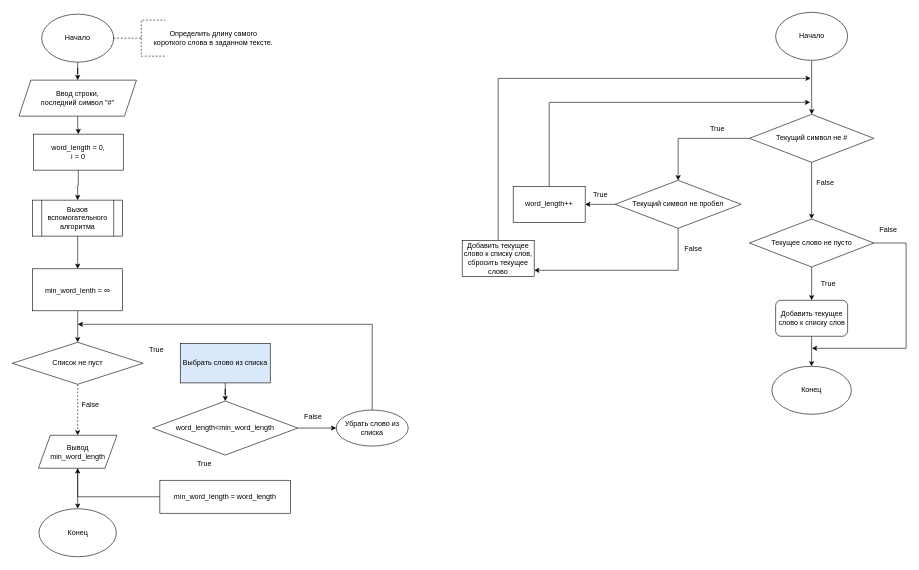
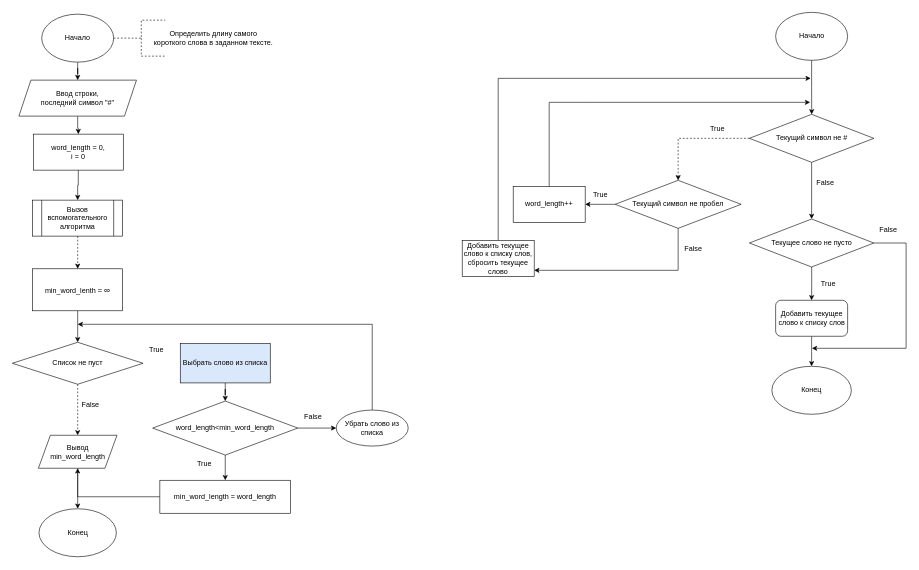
  <mxCell id="0" />
  <mxCell id="1" parent="0" />
  <mxCell id="2" value="" style="edgeStyle=orthogonalEdgeStyle;rounded=0;orthogonalLoop=1;jettySize=auto;html=1;" edge="1" parent="1" source="3" target="8"><mxGeometry relative="1" as="geometry" /></mxCell>
  <mxCell id="3" value="Начало" style="ellipse;whiteSpace=wrap;html=1;" vertex="1" parent="1"><mxGeometry x="69" y="23" width="120" height="80" as="geometry" /></mxCell>
  <mxCell id="4" value="" style="endArrow=none;dashed=1;html=1;rounded=0;exitX=1;exitY=0.5;exitDx=0;exitDy=0;" edge="1" parent="1" source="3"><mxGeometry width="50" height="50" relative="1" as="geometry"><mxPoint x="155" y="403" as="sourcePoint" /><mxPoint x="275" y="33" as="targetPoint" /><Array as="points"><mxPoint x="235" y="63" /><mxPoint x="235" y="33" /></Array></mxGeometry></mxCell>
  <mxCell id="5" value="" style="endArrow=none;dashed=1;html=1;rounded=0;" edge="1" parent="1"><mxGeometry width="50" height="50" relative="1" as="geometry"><mxPoint x="235" y="63" as="sourcePoint" /><mxPoint x="275" y="93" as="targetPoint" /><Array as="points"><mxPoint x="235" y="93" /></Array></mxGeometry></mxCell>
  <mxCell id="6" value="Определить длину самого&lt;br/&gt;короткого слова в заданном тексте." style="text;html=1;align=center;verticalAlign=middle;resizable=0;points=[];autosize=1;strokeColor=none;fillColor=none;" vertex="1" parent="1"><mxGeometry x="245" y="43" width="220" height="40" as="geometry" /></mxCell>
  <mxCell id="7" value="" style="edgeStyle=orthogonalEdgeStyle;rounded=0;orthogonalLoop=1;jettySize=auto;html=1;" edge="1" parent="1" source="8" target="20"><mxGeometry relative="1" as="geometry" /></mxCell>
  <mxCell id="8" value="Ввод строки,&lt;br&gt;последний символ &quot;#&quot;" style="shape=parallelogram;perimeter=parallelogramPerimeter;whiteSpace=wrap;html=1;fixedSize=1;" vertex="1" parent="1"><mxGeometry x="31" y="133" width="196" height="60" as="geometry" /></mxCell>
- <mxCell id="9" value="" style="edgeStyle=orthogonalEdgeStyle;rounded=0;orthogonalLoop=1;jettySize=auto;html=1;" edge="1" parent="1" source="10" target="38"><mxGeometry relative="1" as="geometry" /></mxCell>
+ <mxCell id="9" value="" style="edgeStyle=orthogonalEdgeStyle;rounded=0;orthogonalLoop=1;jettySize=auto;html=1;dashed=1;" edge="1" parent="1" source="10" target="38"><mxGeometry relative="1" as="geometry" /></mxCell>
  <mxCell id="10" value="Вызов вспомогательного алгоритма" style="shape=process;whiteSpace=wrap;html=1;backgroundOutline=1;" vertex="1" parent="1"><mxGeometry x="54" y="333" width="150" height="60" as="geometry" /></mxCell>
  <mxCell id="11" value="" style="edgeStyle=orthogonalEdgeStyle;rounded=0;orthogonalLoop=1;jettySize=auto;html=1;" edge="1" parent="1" source="12" target="26"><mxGeometry relative="1" as="geometry"><mxPoint x="1352.5" y="140" as="targetPoint" /></mxGeometry></mxCell>
  <mxCell id="12" value="Начало" style="ellipse;whiteSpace=wrap;html=1;" vertex="1" parent="1"><mxGeometry x="1292.5" y="20" width="120" height="80" as="geometry" /></mxCell>
  <mxCell id="13" value="" style="edgeStyle=orthogonalEdgeStyle;rounded=0;orthogonalLoop=1;jettySize=auto;html=1;exitX=0;exitY=0.5;exitDx=0;exitDy=0;" edge="1" parent="1" source="18" target="15"><mxGeometry relative="1" as="geometry"><mxPoint x="1070" y="340" as="sourcePoint" /><Array as="points"><mxPoint x="980" y="340" /></Array></mxGeometry></mxCell>
  <mxCell id="14" style="edgeStyle=orthogonalEdgeStyle;rounded=0;orthogonalLoop=1;jettySize=auto;html=1;exitX=0.5;exitY=1;exitDx=0;exitDy=0;" edge="1" parent="1" source="15"><mxGeometry relative="1" as="geometry"><mxPoint x="1350" y="170" as="targetPoint" /><Array as="points"><mxPoint x="980" y="170" /><mxPoint x="1351" y="170" /></Array></mxGeometry></mxCell>
  <mxCell id="15" value="word_length++" style="whiteSpace=wrap;html=1;" vertex="1" parent="1"><mxGeometry x="855" y="310" width="120" height="60" as="geometry" /></mxCell>
  <mxCell id="16" value="True" style="text;html=1;align=center;verticalAlign=middle;resizable=0;points=[];autosize=1;strokeColor=none;fillColor=none;" vertex="1" parent="1"><mxGeometry x="975" y="310" width="50" height="30" as="geometry" /></mxCell>
  <mxCell id="17" value="" style="edgeStyle=orthogonalEdgeStyle;rounded=0;orthogonalLoop=1;jettySize=auto;html=1;" edge="1" parent="1" source="18" target="22"><mxGeometry relative="1" as="geometry"><Array as="points"><mxPoint x="1130" y="450" /></Array></mxGeometry></mxCell>
  <mxCell id="18" value="Текущий символ не пробел" style="rhombus;whiteSpace=wrap;html=1;" vertex="1" parent="1"><mxGeometry x="1025" y="300" width="210" height="80" as="geometry" /></mxCell>
  <mxCell id="19" value="" style="edgeStyle=orthogonalEdgeStyle;rounded=0;orthogonalLoop=1;jettySize=auto;html=1;" edge="1" parent="1" source="20" target="10"><mxGeometry relative="1" as="geometry" /></mxCell>
  <mxCell id="20" value="word_length&lt;font style=&quot;font-size: 12px;&quot;&gt; =&lt;font style=&quot;&quot;&gt;&amp;nbsp;0&lt;/font&gt;,&lt;/font&gt;&lt;br&gt;i = 0" style="whiteSpace=wrap;html=1;" vertex="1" parent="1"><mxGeometry x="55" y="223" width="150" height="60" as="geometry" /></mxCell>
  <mxCell id="21" style="edgeStyle=orthogonalEdgeStyle;rounded=0;orthogonalLoop=1;jettySize=auto;html=1;" edge="1" parent="1" source="22"><mxGeometry relative="1" as="geometry"><mxPoint x="1351" y="130" as="targetPoint" /><Array as="points"><mxPoint x="915" y="130" /><mxPoint x="1351" y="130" /></Array></mxGeometry></mxCell>
  <mxCell id="22" value="Добавить текущее слово к списку слов, сбросить текущее слово" style="whiteSpace=wrap;html=1;" vertex="1" parent="1"><mxGeometry x="770" y="400" width="120" height="60" as="geometry" /></mxCell>
  <mxCell id="23" value="False" style="text;html=1;align=center;verticalAlign=middle;resizable=0;points=[];autosize=1;strokeColor=none;fillColor=none;" vertex="1" parent="1"><mxGeometry x="1130" y="400" width="50" height="30" as="geometry" /></mxCell>
- <mxCell id="24" value="" style="edgeStyle=orthogonalEdgeStyle;rounded=0;orthogonalLoop=1;jettySize=auto;html=1;" edge="1" parent="1" source="26" target="18"><mxGeometry relative="1" as="geometry" /></mxCell>
+ <mxCell id="24" value="" style="edgeStyle=orthogonalEdgeStyle;rounded=0;orthogonalLoop=1;jettySize=auto;html=1;dashed=1;" edge="1" parent="1" source="26" target="18"><mxGeometry relative="1" as="geometry" /></mxCell>
  <mxCell id="25" value="" style="edgeStyle=orthogonalEdgeStyle;rounded=0;orthogonalLoop=1;jettySize=auto;html=1;" edge="1" parent="1" source="26" target="30"><mxGeometry relative="1" as="geometry" /></mxCell>
  <mxCell id="26" value="Текущий символ не #" style="rhombus;whiteSpace=wrap;html=1;" vertex="1" parent="1"><mxGeometry x="1248.75" y="190" width="207.5" height="80" as="geometry" /></mxCell>
  <mxCell id="27" value="True" style="text;html=1;align=center;verticalAlign=middle;resizable=0;points=[];autosize=1;strokeColor=none;fillColor=none;" vertex="1" parent="1"><mxGeometry x="1170" y="200" width="50" height="30" as="geometry" /></mxCell>
  <mxCell id="28" value="" style="edgeStyle=orthogonalEdgeStyle;rounded=0;orthogonalLoop=1;jettySize=auto;html=1;" edge="1" parent="1" source="30" target="33"><mxGeometry relative="1" as="geometry" /></mxCell>
  <mxCell id="29" value="" style="edgeStyle=orthogonalEdgeStyle;rounded=0;orthogonalLoop=1;jettySize=auto;html=1;" edge="1" parent="1" source="30"><mxGeometry relative="1" as="geometry"><mxPoint x="1353" y="580" as="targetPoint" /><Array as="points"><mxPoint x="1510" y="405" /><mxPoint x="1510" y="580" /></Array></mxGeometry></mxCell>
  <mxCell id="30" value="Текущее слово не пусто" style="rhombus;whiteSpace=wrap;html=1;" vertex="1" parent="1"><mxGeometry x="1248.75" y="364.5" width="207.5" height="80" as="geometry" /></mxCell>
  <mxCell id="31" value="False" style="text;html=1;align=center;verticalAlign=middle;resizable=0;points=[];autosize=1;strokeColor=none;fillColor=none;" vertex="1" parent="1"><mxGeometry x="1350" y="290" width="50" height="30" as="geometry" /></mxCell>
  <mxCell id="32" value="" style="edgeStyle=orthogonalEdgeStyle;rounded=0;orthogonalLoop=1;jettySize=auto;html=1;" edge="1" parent="1" source="33" target="35"><mxGeometry relative="1" as="geometry" /></mxCell>
  <mxCell id="33" value="Добавить текущее слово к списку слов" style="whiteSpace=wrap;html=1;rounded=1;" vertex="1" parent="1"><mxGeometry x="1292.5" y="500" width="120" height="60" as="geometry" /></mxCell>
  <mxCell id="34" value="True" style="text;html=1;align=center;verticalAlign=middle;resizable=0;points=[];autosize=1;strokeColor=none;fillColor=none;" vertex="1" parent="1"><mxGeometry x="1355" y="458" width="50" height="30" as="geometry" /></mxCell>
  <mxCell id="35" value="Конец" style="ellipse;whiteSpace=wrap;html=1;" vertex="1" parent="1"><mxGeometry x="1286.25" y="610" width="132.5" height="80" as="geometry" /></mxCell>
  <mxCell id="36" value="False" style="text;html=1;align=center;verticalAlign=middle;resizable=0;points=[];autosize=1;strokeColor=none;fillColor=none;" vertex="1" parent="1"><mxGeometry x="1455" y="368" width="50" height="30" as="geometry" /></mxCell>
  <mxCell id="37" value="" style="edgeStyle=orthogonalEdgeStyle;rounded=0;orthogonalLoop=1;jettySize=auto;html=1;" edge="1" parent="1" source="38" target="47"><mxGeometry relative="1" as="geometry" /></mxCell>
  <mxCell id="38" value="min_word_lenth =&amp;nbsp;&lt;font style=&quot;font-size: 14px;&quot;&gt;∞&lt;/font&gt;" style="whiteSpace=wrap;html=1;" vertex="1" parent="1"><mxGeometry x="54" y="447.5" width="150" height="70" as="geometry" /></mxCell>
  <mxCell id="39" value="" style="edgeStyle=orthogonalEdgeStyle;rounded=0;orthogonalLoop=1;jettySize=auto;html=1;" edge="1" parent="1" source="40" target="43"><mxGeometry relative="1" as="geometry" /></mxCell>
  <mxCell id="40" value="Выбрать слово из списка" style="whiteSpace=wrap;html=1;fillColor=#dae8fc;" vertex="1" parent="1"><mxGeometry x="300" y="572.25" width="150" height="65.5" as="geometry" /></mxCell>
+ <mxCell id="41" value="" style="edgeStyle=orthogonalEdgeStyle;rounded=0;orthogonalLoop=1;jettySize=auto;html=1;" edge="1" parent="1" source="43" target="45"><mxGeometry relative="1" as="geometry" /></mxCell>
  <mxCell id="42" value="" style="edgeStyle=orthogonalEdgeStyle;rounded=0;orthogonalLoop=1;jettySize=auto;html=1;" edge="1" parent="1" source="43" target="49"><mxGeometry relative="1" as="geometry" /></mxCell>
  <mxCell id="43" value="word_length&amp;lt;min_word_length" style="rhombus;whiteSpace=wrap;html=1;" vertex="1" parent="1"><mxGeometry x="254" y="668" width="242" height="90" as="geometry" /></mxCell>
  <mxCell id="44" value="" style="edgeStyle=orthogonalEdgeStyle;rounded=0;orthogonalLoop=1;jettySize=auto;html=1;" edge="1" parent="1" source="45" target="54"><mxGeometry relative="1" as="geometry" /></mxCell>
  <mxCell id="45" value="min_word_length = word_length" style="whiteSpace=wrap;html=1;" vertex="1" parent="1"><mxGeometry x="266" y="800" width="218" height="55" as="geometry" /></mxCell>
  <mxCell id="46" value="" style="edgeStyle=orthogonalEdgeStyle;rounded=0;orthogonalLoop=1;jettySize=auto;html=1;dashed=1;" edge="1" parent="1" source="47" target="54"><mxGeometry relative="1" as="geometry" /></mxCell>
  <mxCell id="47" value="Список не пуст" style="rhombus;whiteSpace=wrap;html=1;" vertex="1" parent="1"><mxGeometry x="20" y="570" width="218" height="70" as="geometry" /></mxCell>
  <mxCell id="48" style="edgeStyle=orthogonalEdgeStyle;rounded=0;orthogonalLoop=1;jettySize=auto;html=1;exitX=0.5;exitY=0;exitDx=0;exitDy=0;" edge="1" parent="1" source="49"><mxGeometry relative="1" as="geometry"><mxPoint x="129" y="540" as="targetPoint" /><Array as="points"><mxPoint x="620" y="540" /></Array></mxGeometry></mxCell>
  <mxCell id="49" value="Убрать слово из списка" style="ellipse;whiteSpace=wrap;html=1;" vertex="1" parent="1"><mxGeometry x="560" y="683" width="120" height="60" as="geometry" /></mxCell>
  <mxCell id="50" value="True" style="text;html=1;align=center;verticalAlign=middle;resizable=0;points=[];autosize=1;strokeColor=none;fillColor=none;" vertex="1" parent="1"><mxGeometry x="315" y="758" width="50" height="30" as="geometry" /></mxCell>
  <mxCell id="51" value="False" style="text;html=1;align=center;verticalAlign=middle;resizable=0;points=[];autosize=1;strokeColor=none;fillColor=none;" vertex="1" parent="1"><mxGeometry x="496" y="680" width="50" height="30" as="geometry" /></mxCell>
  <mxCell id="52" value="True" style="text;html=1;align=center;verticalAlign=middle;resizable=0;points=[];autosize=1;strokeColor=none;fillColor=none;" vertex="1" parent="1"><mxGeometry x="235" y="568" width="50" height="30" as="geometry" /></mxCell>
  <mxCell id="53" value="" style="edgeStyle=orthogonalEdgeStyle;rounded=0;orthogonalLoop=1;jettySize=auto;html=1;" edge="1" parent="1" source="54" target="56"><mxGeometry relative="1" as="geometry" /></mxCell>
  <mxCell id="54" value="Вывод min_word_length" style="shape=parallelogram;perimeter=parallelogramPerimeter;whiteSpace=wrap;html=1;fixedSize=1;" vertex="1" parent="1"><mxGeometry x="63.5" y="725" width="131" height="55" as="geometry" /></mxCell>
  <mxCell id="55" value="False" style="text;html=1;align=center;verticalAlign=middle;resizable=0;points=[];autosize=1;strokeColor=none;fillColor=none;" vertex="1" parent="1"><mxGeometry x="125" y="660" width="50" height="30" as="geometry" /></mxCell>
  <mxCell id="56" value="Конец" style="ellipse;whiteSpace=wrap;html=1;" vertex="1" parent="1"><mxGeometry x="64.5" y="847.5" width="129" height="80" as="geometry" /></mxCell>
